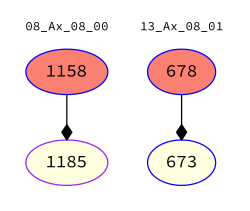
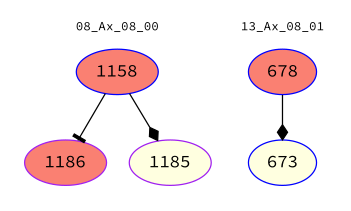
  digraph {
    fontname="Source Code Pro"
    node [color=blue fillcolor=salmon fontname="Source Code Pro" style=filled]
    edge [arrowhead=diamond color=black fontname="Source Code Pro"]
    n1 [label=1158]
+   n2 [color=purple label=1186]
    n3 [color=purple fillcolor=lightyellow label=1185]
    n4 [label=678]
    n5 [fillcolor=lightyellow label=673]
    subgraph cluster_1 {
      color=white
      fontsize=10
      label="08_Ax_08_00"
      n1
+     n2
      n3
    }
    subgraph cluster_2 {
      color=white
      fontsize=10
      label="13_Ax_08_01"
      n4
      n5
    }
+   n1 -> n2 [arrowhead=tee]
    n1 -> n3
    n4 -> n5
  }
